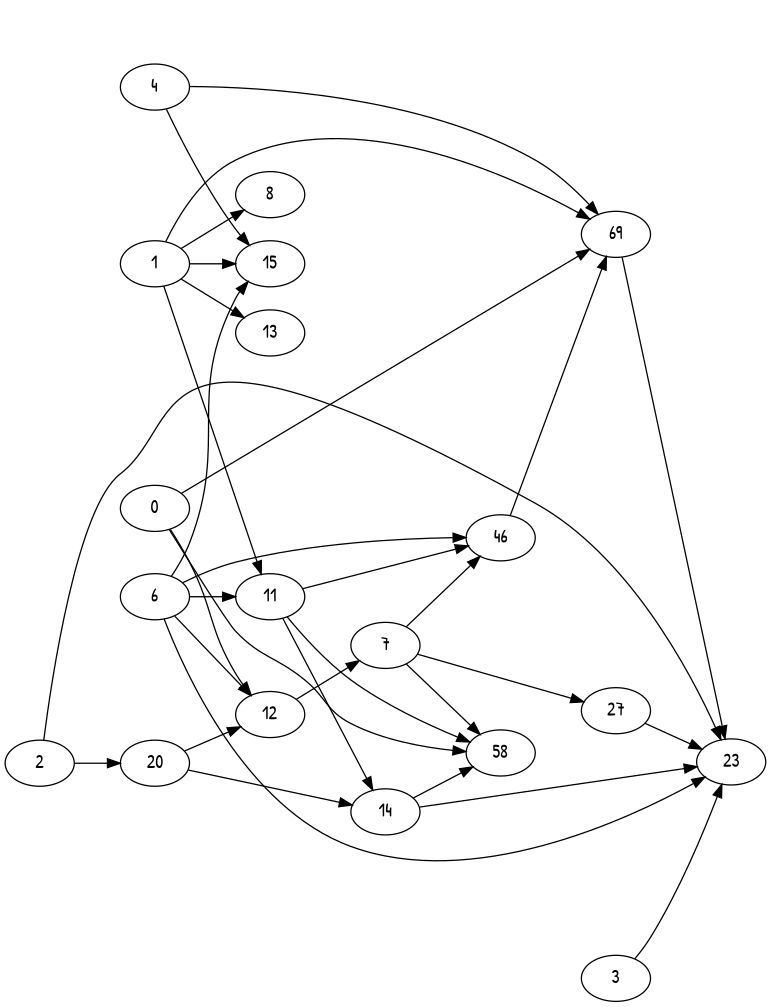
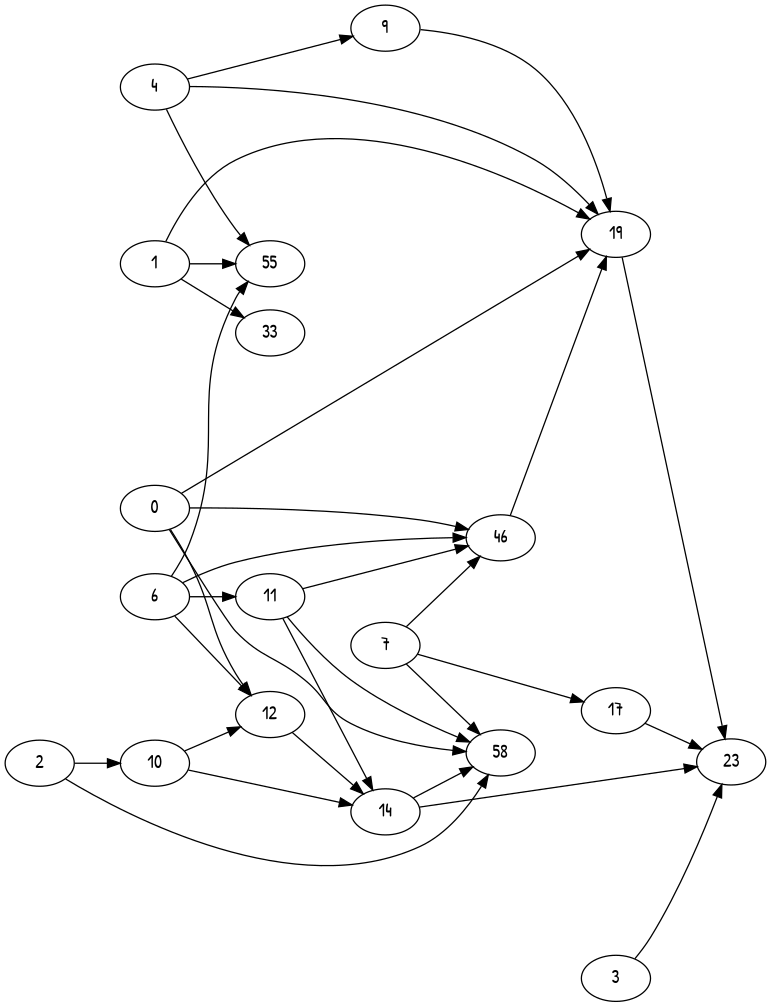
  digraph {
    fontname="Patrick Hand"
    rankdir=LR
    node [Weight=82 fontname="Patrick Hand"]
    edge [Weight=8 fontname="Patrick Hand"]
    4 [Weight=65]
-   19 [label=69]
-   15 [Weight=65]
+   9 [Weight=131]
+   19
+   15 [Weight=65 label=55]
    14 [Weight=131]
    n6 [Weight=164 label=58]
    n7 [Weight=164 label=23]
-   10 [label=20]
+   10
    12 [Weight=98]
    2 [Weight=115]
    1 [Weight=98]
    11
-   8 [Weight=147]
-   13 [Weight=115]
+   13 [Weight=115 label=33]
    n15 [Weight=147 label=46]
    0 [Weight=164]
    7 [Weight=147]
-   17 [Weight=98 label=27]
+   17 [Weight=98]
    6 [Weight=49]
    3 [Weight=33]
+   4 -> 9
    4 -> 19 [Weight=4]
    4 -> 15 [Weight=10]
+   9 -> 19 [Weight=7]
    19 -> n7 [Weight=6]
    14 -> n6 [Weight=6]
    14 -> n7 [Weight=6]
    10 -> 14 [Weight=2]
    10 -> 12
-   12 -> 7 [Weight=9]
-   2 -> n7 [Weight=5]
+   12 -> 14 [Weight=9]
+   2 -> n6 [Weight=5]
    2 -> 10 [Weight=7]
    1 -> 19 [Weight=2]
    1 -> 15
-   1 -> 11 [Weight=9]
-   1 -> 8 [Weight=9]
    1 -> 13 [Weight=4]
    11 -> 14 [Weight=4]
    11 -> n6 [Weight=2]
    11 -> n15 [Weight=2]
    n15 -> 19 [Weight=9]
    0 -> 19 [Weight=3]
    0 -> n6 [Weight=4]
    0 -> 12 [Weight=9]
+   0 -> n15
    7 -> n6 [Weight=5]
    7 -> n15
    7 -> 17
    17 -> n7 [Weight=7]
    6 -> 15 [Weight=4]
-   6 -> n7 [Weight=4]
    6 -> 12 [Weight=9]
    6 -> 11 [Weight=2]
    6 -> n15 [Weight=5]
    3 -> n7 [Weight=2]
  }
